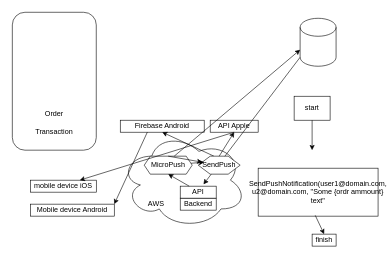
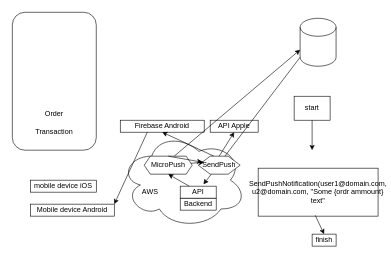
  <mxCell id="0" />
  <mxCell id="1" parent="0" />
  <mxCell id="2" value="" style="ellipse;shape=cloud;whiteSpace=wrap;html=1;" vertex="1" parent="1"><mxGeometry x="200" y="220" width="210" height="160" as="geometry" /></mxCell>
  <mxCell id="3" value="Backend&lt;br&gt;" style="text;html=1;fillColor=none;align=center;verticalAlign=middle;whiteSpace=wrap;rounded=0;strokeColor=#000000;" parent="1" vertex="1"><mxGeometry x="300" y="330" width="60" height="20" as="geometry" /></mxCell>
  <mxCell id="4" value="mobile device iOS" style="text;html=1;fillColor=none;align=center;verticalAlign=middle;whiteSpace=wrap;rounded=0;strokeColor=#000000;" parent="1" vertex="1"><mxGeometry x="50" y="300" width="110" height="20" as="geometry" /></mxCell>
  <mxCell id="5" value="API Apple" style="text;html=1;fillColor=none;align=center;verticalAlign=middle;whiteSpace=wrap;rounded=0;strokeColor=#000000;" parent="1" vertex="1"><mxGeometry x="350" y="200" width="80" height="20" as="geometry" /></mxCell>
  <mxCell id="6" value="Mobile device Android" style="text;html=1;fillColor=none;align=center;verticalAlign=middle;whiteSpace=wrap;rounded=0;strokeColor=#000000;" parent="1" vertex="1"><mxGeometry x="50" y="340" width="140" height="20" as="geometry" /></mxCell>
  <mxCell id="7" value="Firebase Android" style="text;html=1;fillColor=none;align=center;verticalAlign=middle;whiteSpace=wrap;rounded=0;strokeColor=#000000;" parent="1" vertex="1"><mxGeometry x="200" y="200" width="140" height="20" as="geometry" /></mxCell>
  <mxCell id="8" value="start" style="text;html=1;fillColor=none;align=center;verticalAlign=middle;whiteSpace=wrap;rounded=0;strokeColor=#000000;" parent="1" vertex="1"><mxGeometry x="490" y="160" width="60" height="40" as="geometry" /></mxCell>
  <mxCell id="9" value="finish" style="text;html=1;fillColor=none;align=center;verticalAlign=middle;whiteSpace=wrap;rounded=0;strokeColor=#000000;" parent="1" vertex="1"><mxGeometry x="520" y="390" width="40" height="20" as="geometry" /></mxCell>
  <mxCell id="10" value="SendPushNotification(user1@domain.com, u2@domain.com, &quot;Some {ordr ammount} text&quot;" style="text;html=1;fillColor=none;align=center;verticalAlign=middle;whiteSpace=wrap;rounded=0;strokeColor=#000000;" parent="1" vertex="1"><mxGeometry x="430" y="280" width="200" height="80" as="geometry" /></mxCell>
  <mxCell id="11" value="" style="endArrow=classic;html=1;exitX=0.5;exitY=1;exitDx=0;exitDy=0;" parent="1" source="8" edge="1"><mxGeometry width="50" height="50" relative="1" as="geometry"><mxPoint x="570" y="350" as="sourcePoint" /><mxPoint x="520" y="250" as="targetPoint" /></mxGeometry></mxCell>
  <mxCell id="12" value="" style="endArrow=classic;html=1;exitX=0.476;exitY=0.983;exitDx=0;exitDy=0;exitPerimeter=0;entryX=0.5;entryY=0;entryDx=0;entryDy=0;" parent="1" source="10" target="9" edge="1"><mxGeometry width="50" height="50" relative="1" as="geometry"><mxPoint x="570" y="350" as="sourcePoint" /><mxPoint x="620" y="300" as="targetPoint" /></mxGeometry></mxCell>
  <mxCell id="13" value="" style="rounded=1;whiteSpace=wrap;html=1;" vertex="1" parent="1"><mxGeometry x="20" y="20" width="140" height="230" as="geometry" /></mxCell>
  <mxCell id="14" value="Order" style="text;html=1;strokeColor=none;fillColor=none;align=center;verticalAlign=middle;whiteSpace=wrap;rounded=0;" vertex="1" parent="1"><mxGeometry x="70" y="180" width="40" height="20" as="geometry" /></mxCell>
  <mxCell id="15" value="Transaction" style="text;html=1;strokeColor=none;fillColor=none;align=center;verticalAlign=middle;whiteSpace=wrap;rounded=0;" vertex="1" parent="1"><mxGeometry x="70" y="210" width="40" height="20" as="geometry" /></mxCell>
  <mxCell id="16" value="API" style="rounded=0;whiteSpace=wrap;html=1;" vertex="1" parent="1"><mxGeometry x="300" y="310" width="60" height="20" as="geometry" /></mxCell>
  <mxCell id="17" value="MicroPush" style="shape=hexagon;perimeter=hexagonPerimeter2;whiteSpace=wrap;html=1;fixedSize=1;size=10;" vertex="1" parent="1"><mxGeometry x="240" y="260" width="80" height="30" as="geometry" /></mxCell>
  <mxCell id="18" value="" style="shape=cylinder3;whiteSpace=wrap;html=1;boundedLbl=1;backgroundOutline=1;size=15;" vertex="1" parent="1"><mxGeometry x="500" y="30" width="60" height="80" as="geometry" /></mxCell>
  <mxCell id="19" value="" style="endArrow=classic;html=1;exitX=0.625;exitY=0;exitDx=0;exitDy=0;entryX=0;entryY=0;entryDx=0;entryDy=52.5;entryPerimeter=0;" edge="1" parent="1" source="17" target="18"><mxGeometry width="50" height="50" relative="1" as="geometry"><mxPoint x="360" y="330" as="sourcePoint" /><mxPoint x="410" y="280" as="targetPoint" /></mxGeometry></mxCell>
  <mxCell id="20" value="" style="endArrow=classic;html=1;exitX=0;exitY=1;exitDx=0;exitDy=-15;exitPerimeter=0;entryX=0.647;entryY=-0.15;entryDx=0;entryDy=0;entryPerimeter=0;" edge="1" parent="1" source="18" target="16"><mxGeometry width="50" height="50" relative="1" as="geometry"><mxPoint x="360" y="330" as="sourcePoint" /><mxPoint x="410" y="280" as="targetPoint" /></mxGeometry></mxCell>
  <mxCell id="21" value="" style="endArrow=classic;html=1;exitX=0.25;exitY=0;exitDx=0;exitDy=0;entryX=0.5;entryY=1;entryDx=0;entryDy=0;" edge="1" parent="1" source="16" target="17"><mxGeometry width="50" height="50" relative="1" as="geometry"><mxPoint x="360" y="330" as="sourcePoint" /><mxPoint x="410" y="280" as="targetPoint" /></mxGeometry></mxCell>
  <mxCell id="22" value="" style="endArrow=classic;html=1;exitX=0.375;exitY=0;exitDx=0;exitDy=0;entryX=0.5;entryY=1;entryDx=0;entryDy=0;" edge="1" parent="1" source="26" target="7"><mxGeometry width="50" height="50" relative="1" as="geometry"><mxPoint x="360" y="330" as="sourcePoint" /><mxPoint x="410" y="280" as="targetPoint" /></mxGeometry></mxCell>
  <mxCell id="23" value="" style="endArrow=classic;html=1;exitX=0.5;exitY=0;exitDx=0;exitDy=0;" edge="1" parent="1" source="17" target="26"><mxGeometry width="50" height="50" relative="1" as="geometry"><mxPoint x="360" y="330" as="sourcePoint" /><mxPoint x="410" y="280" as="targetPoint" /></mxGeometry></mxCell>
  <mxCell id="24" value="" style="endArrow=classic;html=1;exitX=0.323;exitY=0.99;exitDx=0;exitDy=0;exitPerimeter=0;entryX=1;entryY=0;entryDx=0;entryDy=0;" edge="1" parent="1" source="7" target="6"><mxGeometry width="50" height="50" relative="1" as="geometry"><mxPoint x="360" y="330" as="sourcePoint" /><mxPoint x="410" y="280" as="targetPoint" /></mxGeometry></mxCell>
- <mxCell id="25" value="" style="endArrow=classic;html=1;exitX=0.5;exitY=1;exitDx=0;exitDy=0;entryX=0.75;entryY=0;entryDx=0;entryDy=0;" edge="1" parent="1" source="5" target="4"><mxGeometry width="50" height="50" relative="1" as="geometry"><mxPoint x="360" y="330" as="sourcePoint" /><mxPoint x="410" y="280" as="targetPoint" /></mxGeometry></mxCell>
  <mxCell id="26" value="SendPush" style="shape=hexagon;perimeter=hexagonPerimeter2;whiteSpace=wrap;html=1;fixedSize=1;" vertex="1" parent="1"><mxGeometry x="330" y="260" width="70" height="30" as="geometry" /></mxCell>
  <mxCell id="27" value="" style="endArrow=classic;html=1;" edge="1" parent="1" source="17"><mxGeometry width="50" height="50" relative="1" as="geometry"><mxPoint x="360" y="320" as="sourcePoint" /><mxPoint x="340" y="270" as="targetPoint" /></mxGeometry></mxCell>
  <mxCell id="28" value="" style="endArrow=classic;html=1;exitX=0.5;exitY=0;exitDx=0;exitDy=0;" edge="1" parent="1" source="26"><mxGeometry width="50" height="50" relative="1" as="geometry"><mxPoint x="280" y="300" as="sourcePoint" /><mxPoint x="390" y="220" as="targetPoint" /></mxGeometry></mxCell>
- <mxCell id="29" value="AWS" style="text;html=1;strokeColor=none;fillColor=none;align=center;verticalAlign=middle;whiteSpace=wrap;rounded=0;" vertex="1" parent="1"><mxGeometry x="240" y="330" width="40" height="20" as="geometry" /></mxCell>
+ <mxCell id="29" value="AWS" style="text;html=1;strokeColor=none;fillColor=none;align=center;verticalAlign=middle;whiteSpace=wrap;rounded=0;" vertex="1" parent="1"><mxGeometry x="230" y="310" width="40" height="20" as="geometry" /></mxCell>
